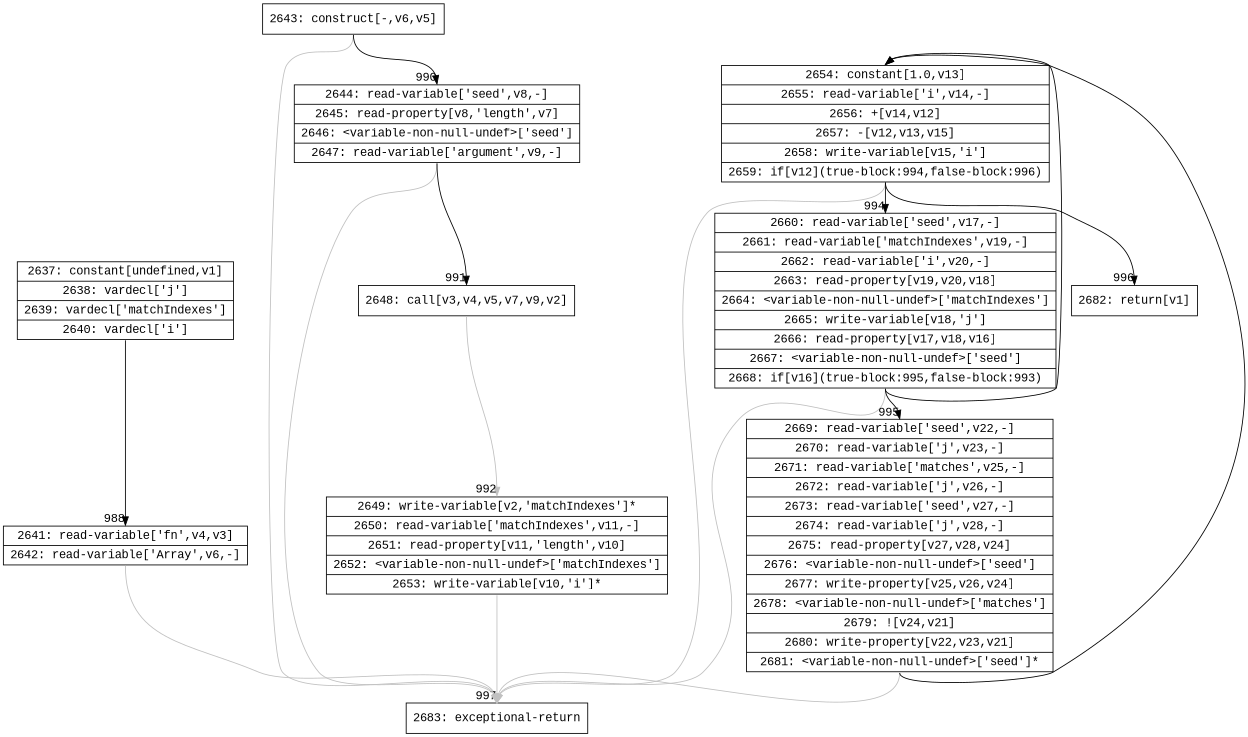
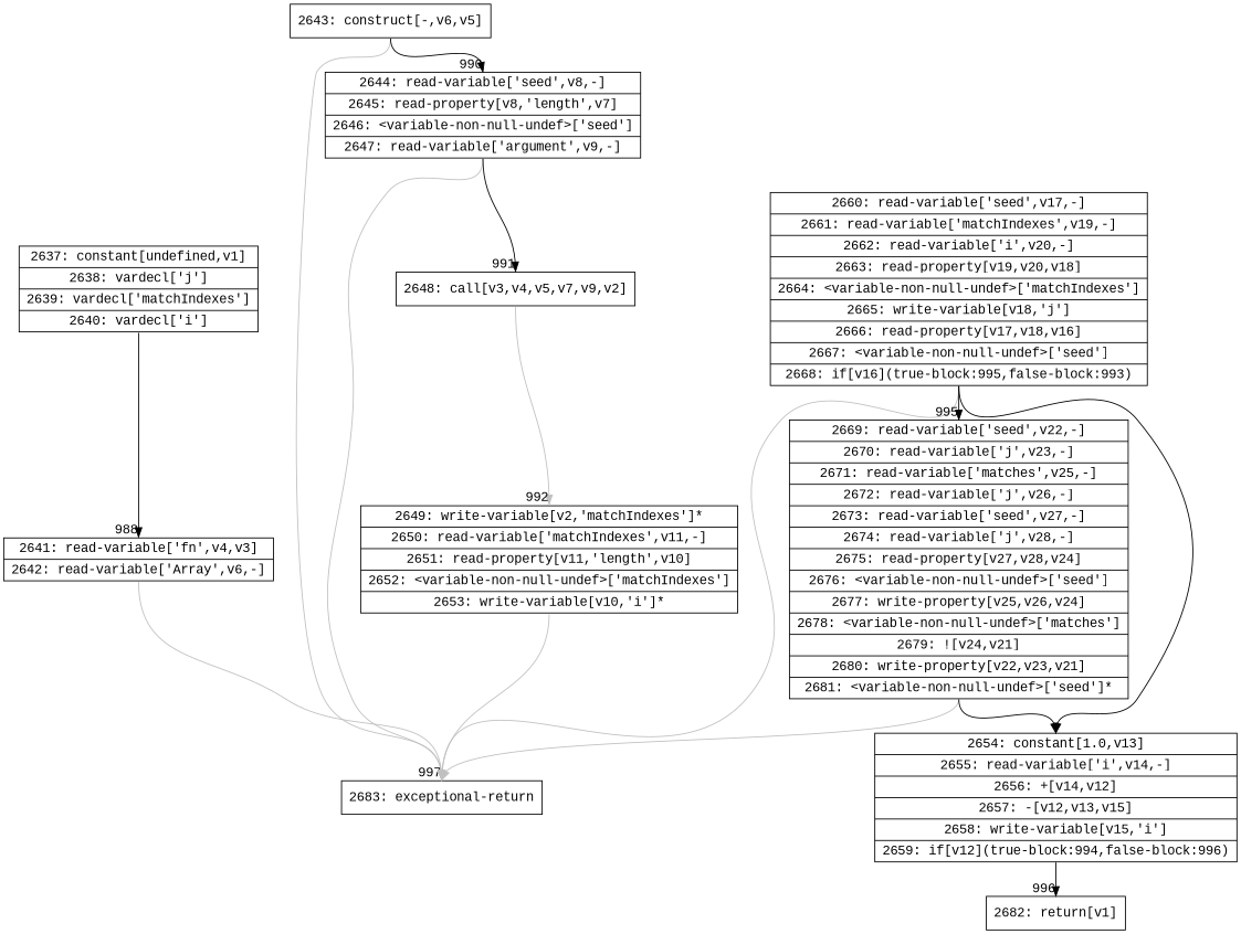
  digraph {
    fontname="Liberation Mono"
    rankdir=TD
    node [fontname="Liberation Mono" shape=record]
    edge [fontname="Liberation Mono" headport=n tailport=s]
    n1 [label="{2637: constant[undefined,v1]|2638: vardecl['j']|2639: vardecl['matchIndexes']|2640: vardecl['i']}"]
    n2 [label="{2641: read-variable['fn',v4,v3]|2642: read-variable['Array',v6,-]}"]
    n3 [label="{2683: exceptional-return}"]
    n4 [label="{2643: construct[-,v6,v5]}"]
    n5 [label="{2644: read-variable['seed',v8,-]|2645: read-property[v8,'length',v7]|2646: \<variable-non-null-undef\>['seed']|2647: read-variable['argument',v9,-]}"]
    n6 [label="{2648: call[v3,v4,v5,v7,v9,v2]}"]
    n7 [label="{2649: write-variable[v2,'matchIndexes']*|2650: read-variable['matchIndexes',v11,-]|2651: read-property[v11,'length',v10]|2652: \<variable-non-null-undef\>['matchIndexes']|2653: write-variable[v10,'i']*}"]
    n8 [label="{2654: constant[1.0,v13]|2655: read-variable['i',v14,-]|2656: +[v14,v12]|2657: -[v12,v13,v15]|2658: write-variable[v15,'i']|2659: if[v12](true-block:994,false-block:996)}"]
    n9 [label="{2660: read-variable['seed',v17,-]|2661: read-variable['matchIndexes',v19,-]|2662: read-variable['i',v20,-]|2663: read-property[v19,v20,v18]|2664: \<variable-non-null-undef\>['matchIndexes']|2665: write-variable[v18,'j']|2666: read-property[v17,v18,v16]|2667: \<variable-non-null-undef\>['seed']|2668: if[v16](true-block:995,false-block:993)}"]
    n10 [label="{2682: return[v1]}"]
    n11 [label="{2669: read-variable['seed',v22,-]|2670: read-variable['j',v23,-]|2671: read-variable['matches',v25,-]|2672: read-variable['j',v26,-]|2673: read-variable['seed',v27,-]|2674: read-variable['j',v28,-]|2675: read-property[v27,v28,v24]|2676: \<variable-non-null-undef\>['seed']|2677: write-property[v25,v26,v24]|2678: \<variable-non-null-undef\>['matches']|2679: ![v24,v21]|2680: write-property[v22,v23,v21]|2681: \<variable-non-null-undef\>['seed']*}"]
    n1 -> n2 [headlabel="      988"]
    n2 -> n3 [color=gray headlabel="      997"]
    n4 -> n3 [color=gray]
    n4 -> n5 [headlabel="      990"]
    n5 -> n3 [color=gray]
    n5 -> n6 [headlabel="      991"]
    n6 -> n7 [color=gray headlabel="      992"]
    n7 -> n3 [color=gray]
-   n8 -> n3 [color=gray]
-   n8 -> n9 [headlabel="      994"]
    n8 -> n10 [headlabel="      996"]
    n9 -> n3 [color=gray]
    n9 -> n8
    n9 -> n11 [headlabel="      995"]
    n11 -> n3 [color=gray]
    n11 -> n8
  }
